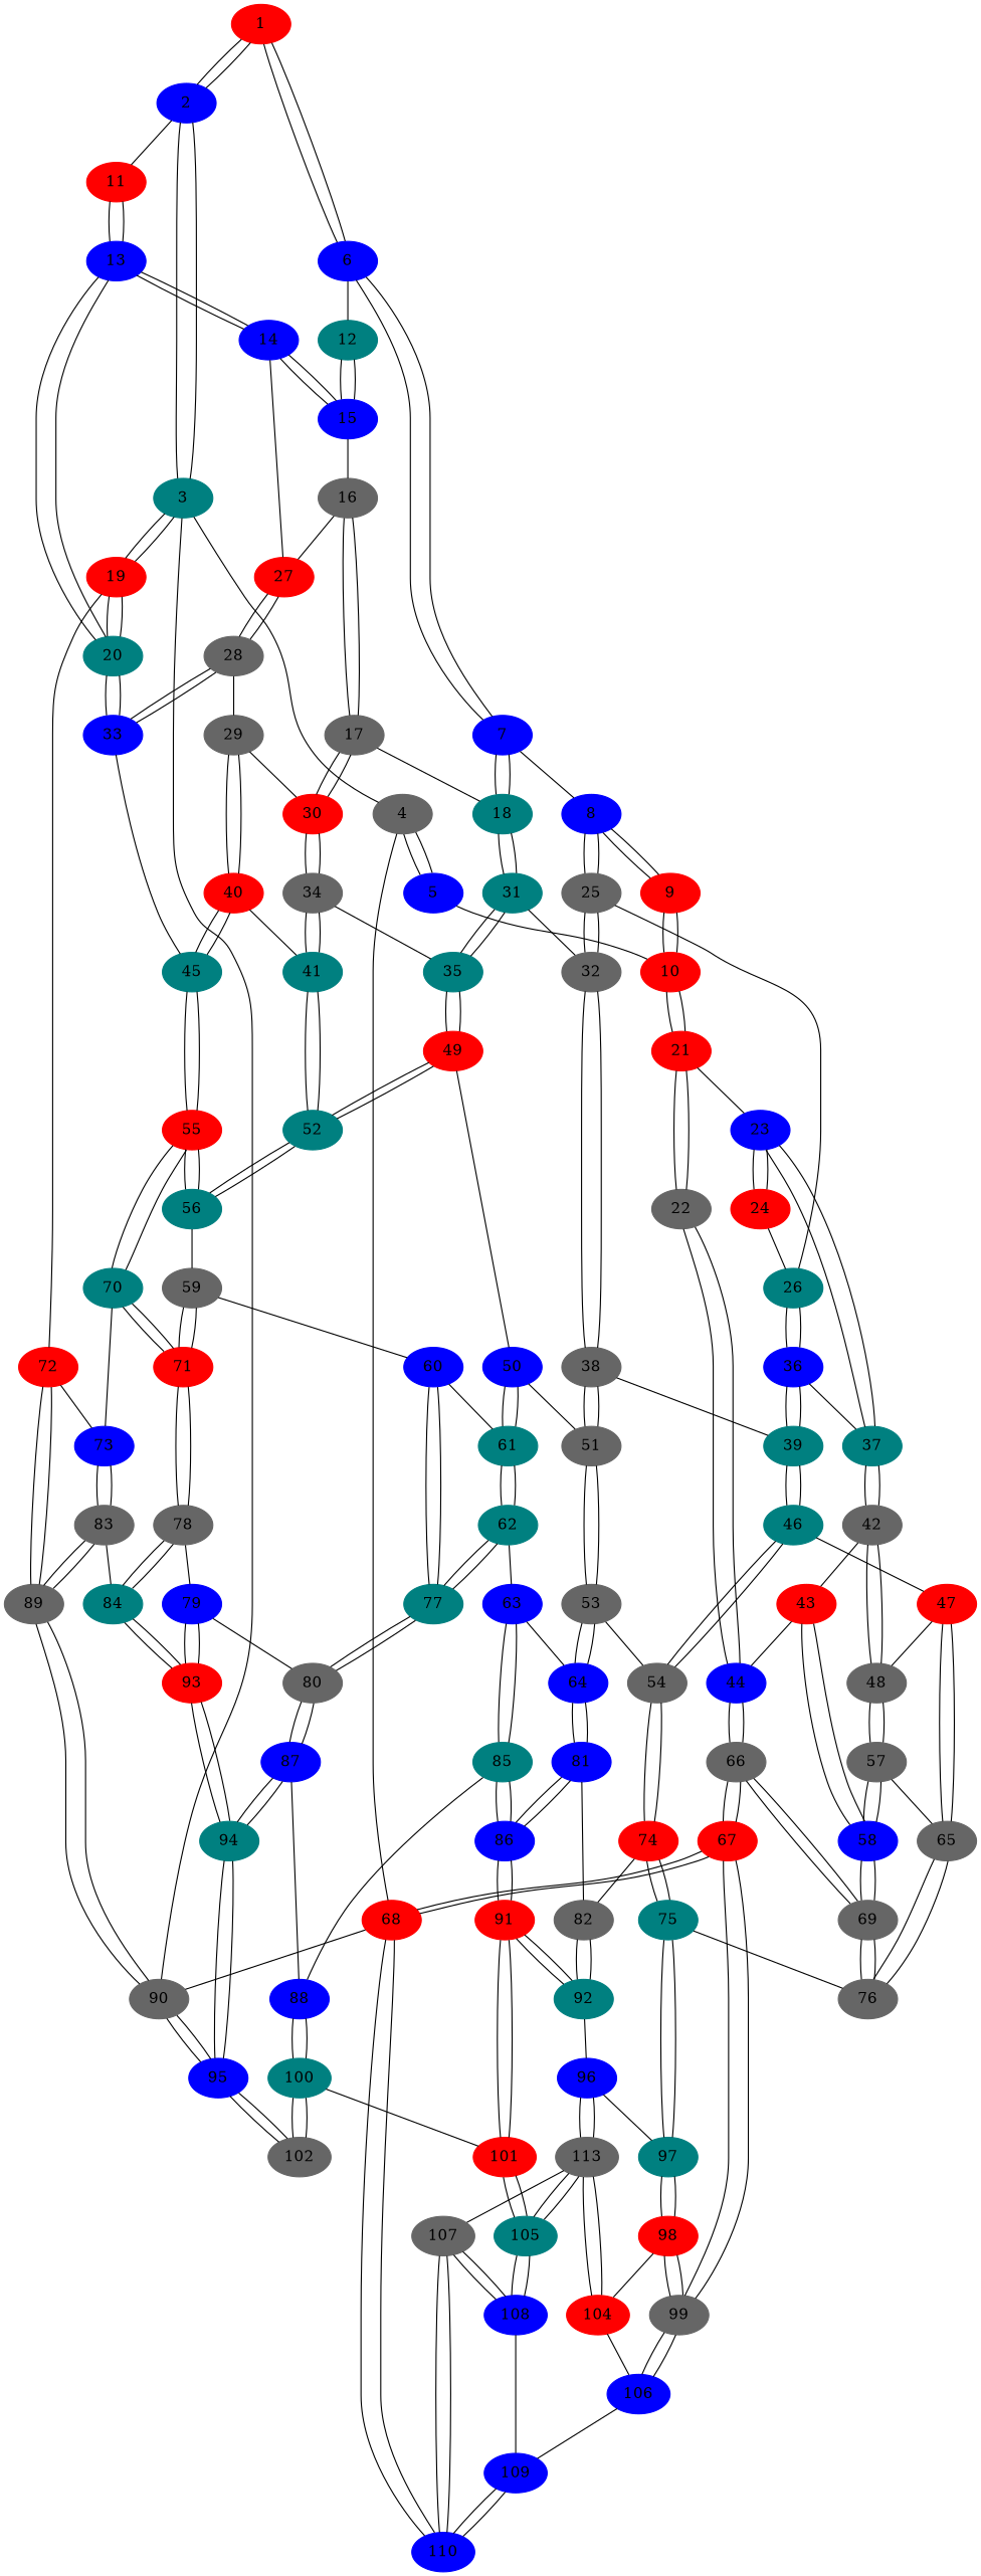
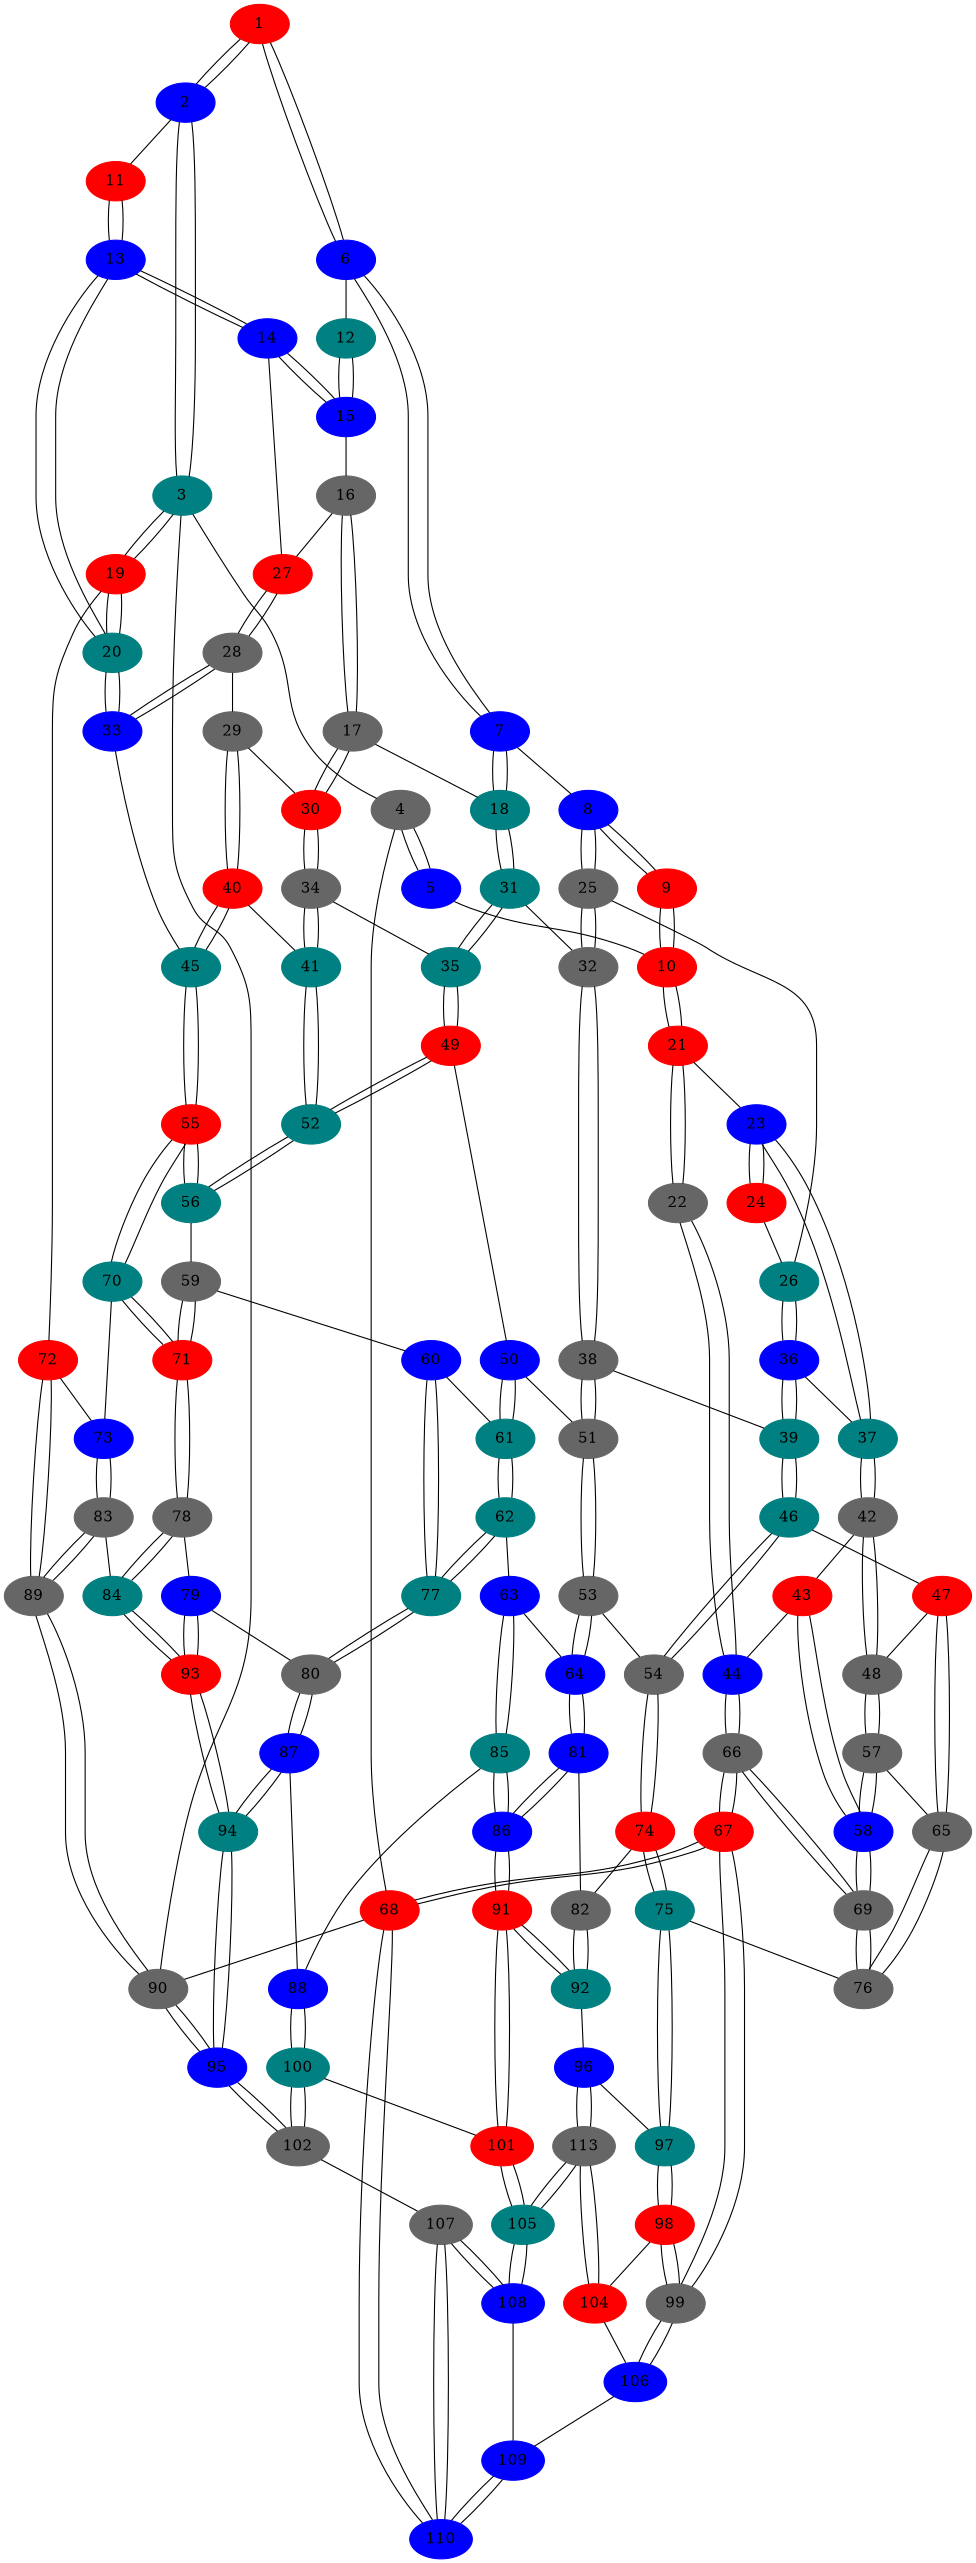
  graph {
    node [color=gray40 style=filled]
    1 [color=red]
    2 [color=blue]
    6 [color=blue]
    3 [color=teal]
    11 [color=red]
    7 [color=blue]
    12 [color=teal]
    4
    19 [color=red]
    90
    13 [color=blue]
    5 [color=blue]
    68 [color=red]
    20 [color=teal]
    72 [color=red]
    95 [color=blue]
    10 [color=red]
    44 [color=blue]
    22
    110 [color=blue]
    21 [color=red]
    8 [color=blue]
    18 [color=teal]
    15 [color=blue]
    9 [color=red]
    25
    31 [color=teal]
    26 [color=teal]
    32
    23 [color=blue]
    14 [color=blue]
    16
    27 [color=red]
    33 [color=blue]
    28
    17
    30 [color=red]
    34
    35 [color=teal]
    73 [color=blue]
    89
    45 [color=teal]
    24 [color=red]
    37 [color=teal]
    66
    42
    36 [color=blue]
    38
    39 [color=teal]
    29
    40 [color=red]
    41 [color=teal]
    49 [color=red]
    51
    55 [color=red]
    52 [color=teal]
    50 [color=blue]
    46 [color=teal]
    43 [color=red]
    48
    53
    47 [color=red]
    54
    56 [color=teal]
    58 [color=blue]
    57
    69
    67 [color=red]
    70 [color=teal]
    65
    74 [color=red]
    76
    61 [color=teal]
    62 [color=teal]
    64 [color=blue]
    59
    81 [color=blue]
    75 [color=teal]
    82
    71 [color=red]
    60 [color=blue]
    77 [color=teal]
    78
    80
    63 [color=blue]
    85 [color=teal]
    86 [color=blue]
    88 [color=blue]
    99
    106 [color=blue]
    83
    79 [color=blue]
    84 [color=teal]
    97 [color=teal]
    92 [color=teal]
    98 [color=red]
    87 [color=blue]
    93 [color=red]
    94 [color=teal]
    91 [color=red]
    96 [color=blue]
    100 [color=teal]
    101 [color=red]
    102
    105 [color=teal]
    n106 [label=113]
    107
    104 [color=red]
    109 [color=blue]
    108 [color=blue]
    1 -- 2
    1 -- 2
    1 -- 6
    1 -- 6
    2 -- 3
    2 -- 3
    2 -- 11
    6 -- 7
    6 -- 7
    6 -- 12
    3 -- 4
    3 -- 19
    3 -- 19
    3 -- 90
    11 -- 13
    11 -- 13
    7 -- 8
    7 -- 18
    7 -- 18
    12 -- 15
    12 -- 15
    4 -- 5
    4 -- 5
    4 -- 68
    19 -- 20
    19 -- 20
    19 -- 72
    90 -- 95
    90 -- 95
    13 -- 20
    13 -- 20
    13 -- 14
    13 -- 14
    5 -- 10
    68 -- 90
    68 -- 110
    68 -- 110
    20 -- 33
    20 -- 33
    72 -- 73
    72 -- 89
    72 -- 89
    95 -- 102
    95 -- 102
    10 -- 21
    10 -- 21
    44 -- 66
    44 -- 66
    22 -- 44
    22 -- 44
    21 -- 22
    21 -- 22
    21 -- 23
    8 -- 9
    8 -- 9
    8 -- 25
    8 -- 25
    18 -- 31
    18 -- 31
    15 -- 16
    9 -- 10
    9 -- 10
    25 -- 26
    25 -- 32
    25 -- 32
    31 -- 32
    31 -- 35
    31 -- 35
    26 -- 36
    26 -- 36
    32 -- 38
    32 -- 38
    23 -- 24
    23 -- 24
    23 -- 37
    23 -- 37
    14 -- 15
    14 -- 15
    14 -- 27
    16 -- 27
    16 -- 17
    16 -- 17
    27 -- 28
    27 -- 28
    33 -- 45
    28 -- 33
    28 -- 33
    28 -- 29
    17 -- 18
    17 -- 30
    17 -- 30
    30 -- 34
    30 -- 34
    34 -- 35
    34 -- 41
    34 -- 41
    35 -- 49
    35 -- 49
    73 -- 83
    73 -- 83
    89 -- 90
    89 -- 90
    45 -- 55
    45 -- 55
    24 -- 26
    37 -- 42
    37 -- 42
    66 -- 69
    66 -- 69
    66 -- 67
    66 -- 67
    42 -- 43
    42 -- 48
    42 -- 48
    36 -- 37
    36 -- 39
    36 -- 39
    38 -- 39
    38 -- 51
    38 -- 51
    39 -- 46
    39 -- 46
    29 -- 30
    29 -- 40
    29 -- 40
    40 -- 45
    40 -- 45
    40 -- 41
    41 -- 52
    41 -- 52
    49 -- 52
    49 -- 52
    49 -- 50
    51 -- 53
    51 -- 53
    55 -- 56
    55 -- 56
    55 -- 70
    55 -- 70
    52 -- 56
    52 -- 56
    50 -- 51
    50 -- 61
    50 -- 61
    46 -- 47
    46 -- 54
    46 -- 54
    43 -- 44
    43 -- 58
    43 -- 58
    48 -- 57
    48 -- 57
    53 -- 54
    53 -- 64
    53 -- 64
    47 -- 48
    47 -- 65
    47 -- 65
    54 -- 74
    54 -- 74
    56 -- 59
    58 -- 69
    58 -- 69
    57 -- 58
    57 -- 58
    57 -- 65
    69 -- 76
    69 -- 76
    67 -- 68
    67 -- 68
    67 -- 99
    67 -- 99
    70 -- 73
    70 -- 71
    70 -- 71
    65 -- 76
    65 -- 76
    74 -- 75
    74 -- 75
    74 -- 82
    61 -- 62
    61 -- 62
    62 -- 77
    62 -- 77
    62 -- 63
    64 -- 81
    64 -- 81
    59 -- 71
    59 -- 71
    59 -- 60
    81 -- 82
    81 -- 86
    81 -- 86
    75 -- 76
    75 -- 97
    75 -- 97
    82 -- 92
    82 -- 92
    71 -- 78
    71 -- 78
    60 -- 61
    60 -- 77
    60 -- 77
    77 -- 80
    77 -- 80
    78 -- 79
    78 -- 84
    78 -- 84
    80 -- 87
    80 -- 87
    63 -- 64
    63 -- 85
    63 -- 85
    85 -- 86
    85 -- 86
    85 -- 88
    86 -- 91
    86 -- 91
    88 -- 100
    88 -- 100
    99 -- 106
    99 -- 106
    106 -- 109
    83 -- 89
    83 -- 89
    83 -- 84
    79 -- 80
    79 -- 93
    79 -- 93
    84 -- 93
    84 -- 93
    97 -- 98
    97 -- 98
    92 -- 96
    98 -- 99
    98 -- 99
    98 -- 104
    87 -- 88
    87 -- 94
    87 -- 94
    93 -- 94
    93 -- 94
    94 -- 95
    94 -- 95
    91 -- 92
    91 -- 92
    91 -- 101
    91 -- 101
    96 -- 97
    96 -- n106
    96 -- n106
    100 -- 101
    100 -- 102
    100 -- 102
    101 -- 105
    101 -- 105
-   n106 -- 107
+   102 -- 107
    105 -- 108
    105 -- 108
    n106 -- 105
    n106 -- 105
    n106 -- 104
    n106 -- 104
    107 -- 110
    107 -- 110
    107 -- 108
    107 -- 108
    104 -- 106
    109 -- 110
    109 -- 110
    108 -- 109
  }
